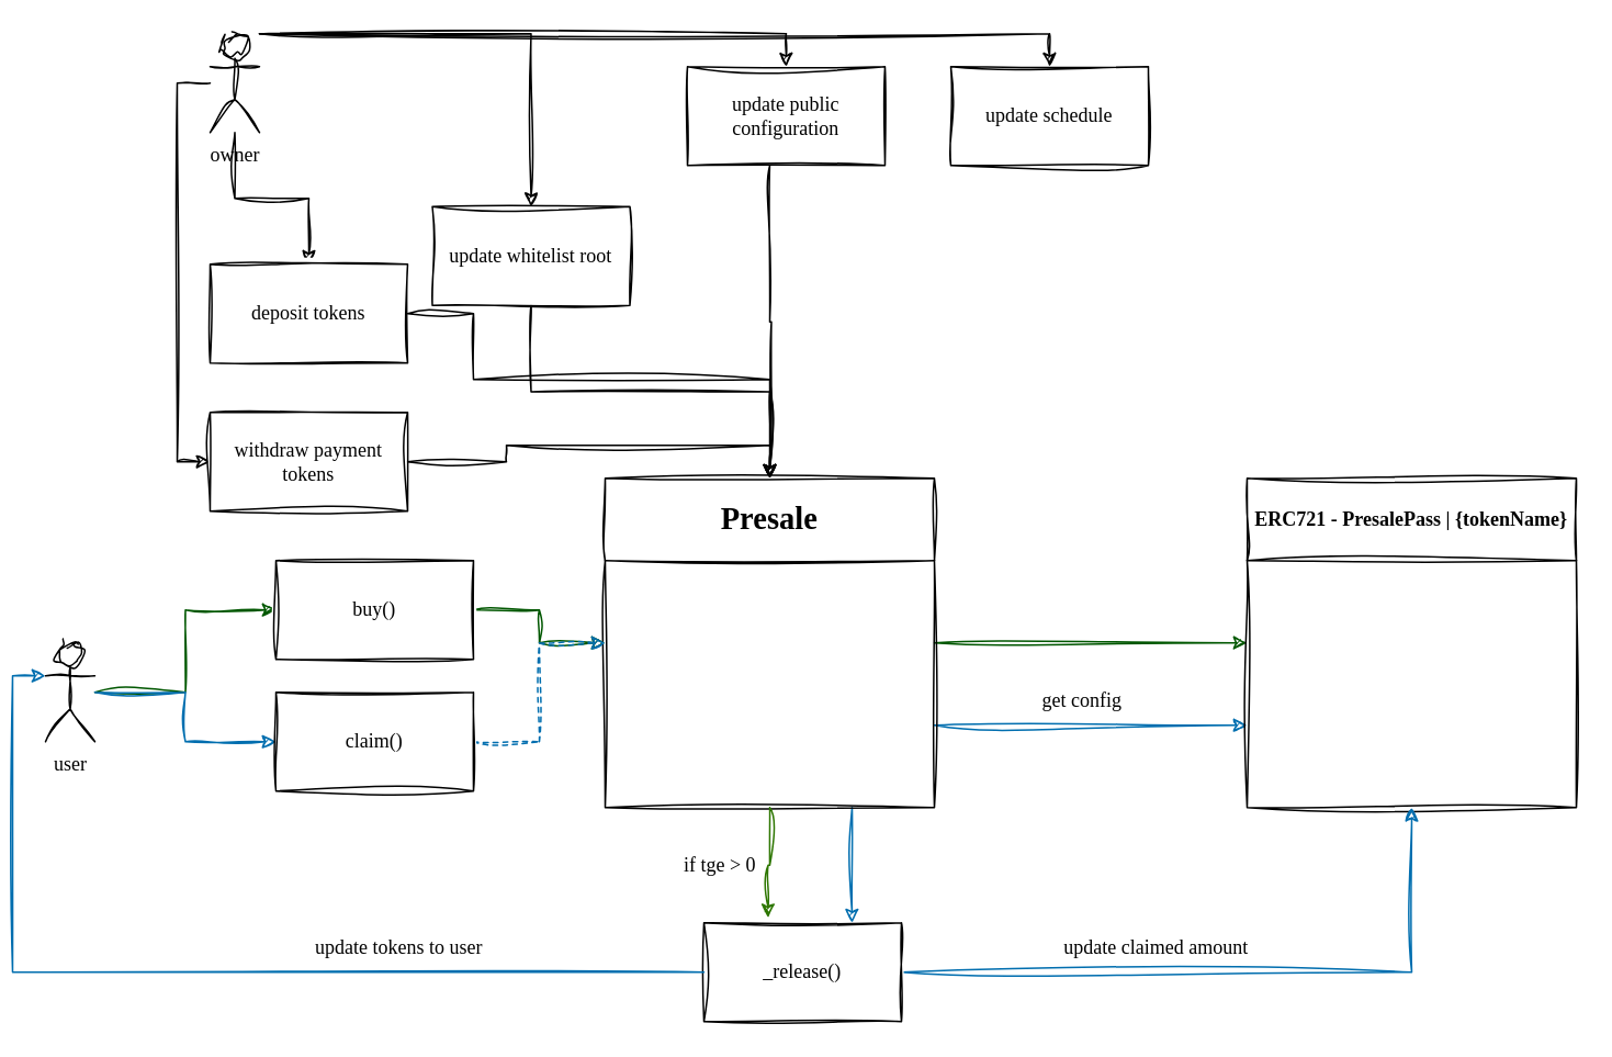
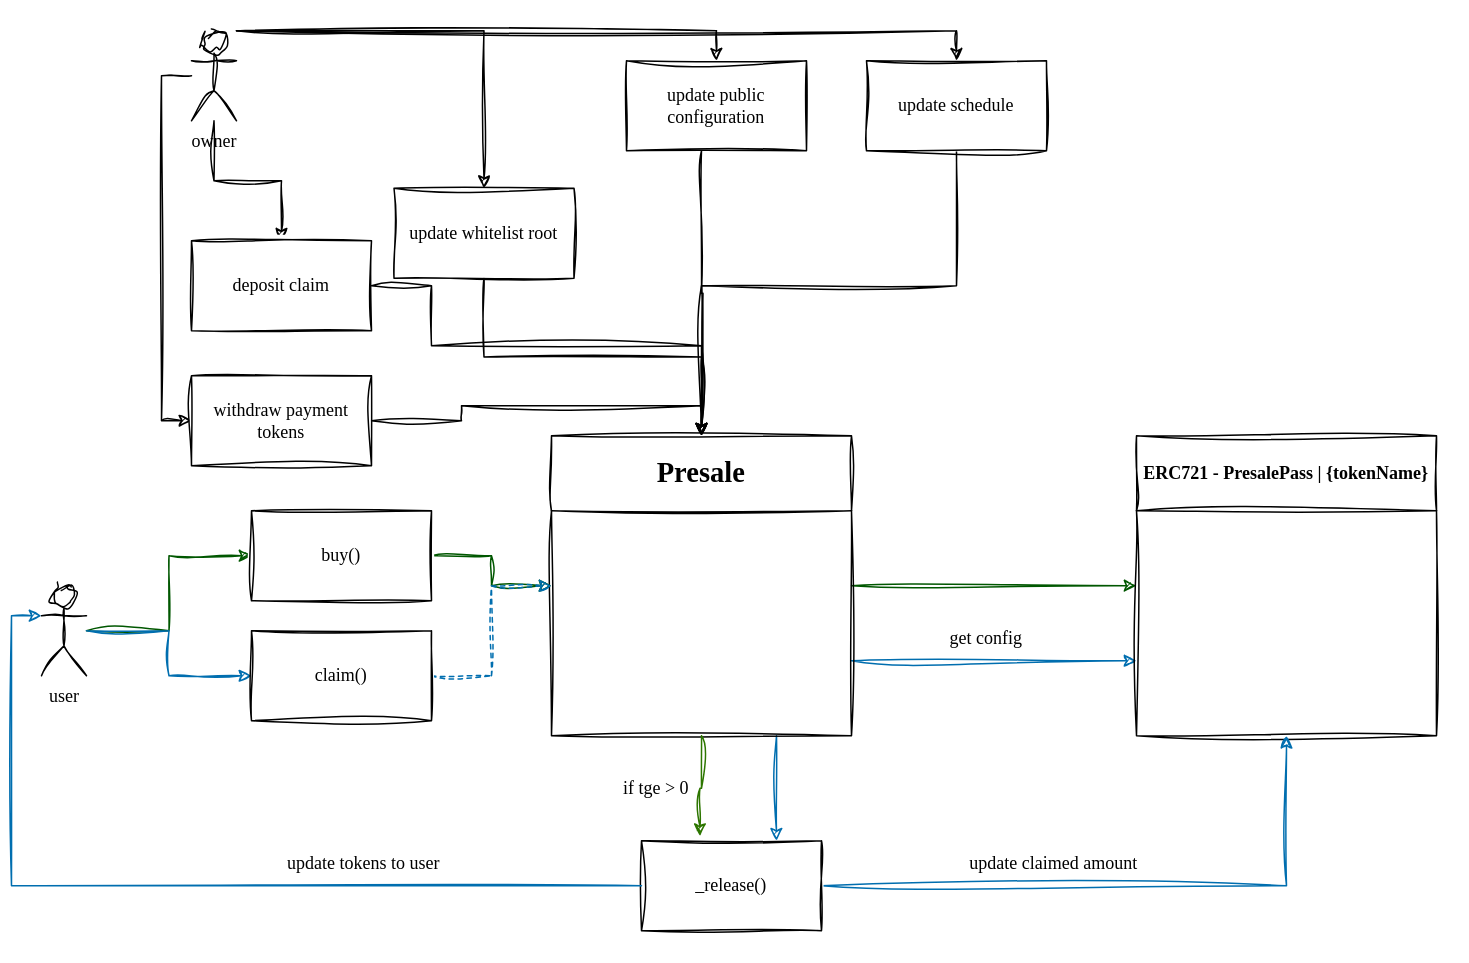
  <mxCell id="0" />
  <mxCell id="1" parent="0" />
  <mxCell id="2" style="edgeStyle=orthogonalEdgeStyle;rounded=0;sketch=1;hachureGap=4;jiggle=2;curveFitting=1;orthogonalLoop=1;jettySize=auto;html=1;entryX=0;entryY=0.5;entryDx=0;entryDy=0;fontFamily=Architects Daughter;fontSource=https%3A%2F%2Ffonts.googleapis.com%2Fcss%3Ffamily%3DArchitects%2BDaughter;fillColor=#008a00;strokeColor=#005700;" edge="1" parent="1" source="4" target="10"><mxGeometry relative="1" as="geometry" /></mxCell>
  <mxCell id="3" style="edgeStyle=orthogonalEdgeStyle;rounded=0;sketch=1;hachureGap=4;jiggle=2;curveFitting=1;orthogonalLoop=1;jettySize=auto;html=1;entryX=0;entryY=0.5;entryDx=0;entryDy=0;fontFamily=Architects Daughter;fontSource=https%3A%2F%2Ffonts.googleapis.com%2Fcss%3Ffamily%3DArchitects%2BDaughter;fillColor=#1ba1e2;strokeColor=#006EAF;" edge="1" parent="1" source="4" target="12"><mxGeometry relative="1" as="geometry" /></mxCell>
  <mxCell id="4" value="user&lt;div&gt;&lt;br&gt;&lt;/div&gt;" style="shape=umlActor;verticalLabelPosition=bottom;verticalAlign=top;html=1;outlineConnect=0;sketch=1;hachureGap=4;jiggle=2;curveFitting=1;fontFamily=Architects Daughter;fontSource=https%3A%2F%2Ffonts.googleapis.com%2Fcss%3Ffamily%3DArchitects%2BDaughter;" vertex="1" parent="1"><mxGeometry x="20" y="390" width="30" height="60" as="geometry" /></mxCell>
  <mxCell id="5" style="edgeStyle=orthogonalEdgeStyle;rounded=0;sketch=1;hachureGap=4;jiggle=2;curveFitting=1;orthogonalLoop=1;jettySize=auto;html=1;entryX=0;entryY=0.5;entryDx=0;entryDy=0;fontFamily=Architects Daughter;fontSource=https%3A%2F%2Ffonts.googleapis.com%2Fcss%3Ffamily%3DArchitects%2BDaughter;fillColor=#008a00;strokeColor=#005700;" edge="1" parent="1" source="8" target="13"><mxGeometry relative="1" as="geometry" /></mxCell>
  <mxCell id="6" style="edgeStyle=orthogonalEdgeStyle;rounded=0;sketch=1;hachureGap=4;jiggle=2;curveFitting=1;orthogonalLoop=1;jettySize=auto;html=1;exitX=1;exitY=0.75;exitDx=0;exitDy=0;entryX=0;entryY=0.75;entryDx=0;entryDy=0;fontFamily=Architects Daughter;fontSource=https%3A%2F%2Ffonts.googleapis.com%2Fcss%3Ffamily%3DArchitects%2BDaughter;fillColor=#1ba1e2;strokeColor=#006EAF;" edge="1" parent="1" source="8" target="13"><mxGeometry relative="1" as="geometry" /></mxCell>
  <mxCell id="7" style="edgeStyle=orthogonalEdgeStyle;rounded=0;sketch=1;hachureGap=4;jiggle=2;curveFitting=1;orthogonalLoop=1;jettySize=auto;html=1;exitX=0.75;exitY=1;exitDx=0;exitDy=0;entryX=0.75;entryY=0;entryDx=0;entryDy=0;fontFamily=Architects Daughter;fontSource=https%3A%2F%2Ffonts.googleapis.com%2Fcss%3Ffamily%3DArchitects%2BDaughter;fillColor=#1ba1e2;strokeColor=#006EAF;" edge="1" parent="1" source="8" target="16"><mxGeometry relative="1" as="geometry" /></mxCell>
  <mxCell id="8" value="&lt;font style=&quot;font-size: 19px;&quot;&gt;Presale&lt;/font&gt;" style="swimlane;whiteSpace=wrap;html=1;sketch=1;hachureGap=4;jiggle=2;curveFitting=1;fontFamily=Architects Daughter;fontSource=https%3A%2F%2Ffonts.googleapis.com%2Fcss%3Ffamily%3DArchitects%2BDaughter;startSize=50;" vertex="1" parent="1"><mxGeometry x="360" y="290" width="200" height="200" as="geometry" /></mxCell>
  <mxCell id="9" style="edgeStyle=orthogonalEdgeStyle;rounded=0;sketch=1;hachureGap=4;jiggle=2;curveFitting=1;orthogonalLoop=1;jettySize=auto;html=1;entryX=0;entryY=0.5;entryDx=0;entryDy=0;fontFamily=Architects Daughter;fontSource=https%3A%2F%2Ffonts.googleapis.com%2Fcss%3Ffamily%3DArchitects%2BDaughter;fillColor=#008a00;strokeColor=#005700;" edge="1" parent="1" source="10" target="8"><mxGeometry relative="1" as="geometry" /></mxCell>
  <mxCell id="10" value="buy()" style="rounded=0;whiteSpace=wrap;html=1;sketch=1;hachureGap=4;jiggle=2;curveFitting=1;fontFamily=Architects Daughter;fontSource=https%3A%2F%2Ffonts.googleapis.com%2Fcss%3Ffamily%3DArchitects%2BDaughter;" vertex="1" parent="1"><mxGeometry x="160" y="340" width="120" height="60" as="geometry" /></mxCell>
  <mxCell id="11" style="edgeStyle=orthogonalEdgeStyle;rounded=0;sketch=1;hachureGap=4;jiggle=2;curveFitting=1;orthogonalLoop=1;jettySize=auto;html=1;entryX=0;entryY=0.5;entryDx=0;entryDy=0;fontFamily=Architects Daughter;fontSource=https%3A%2F%2Ffonts.googleapis.com%2Fcss%3Ffamily%3DArchitects%2BDaughter;fillColor=#1ba1e2;strokeColor=#006EAF;dashed=1;" edge="1" parent="1" source="12" target="8"><mxGeometry relative="1" as="geometry" /></mxCell>
  <mxCell id="12" value="claim()" style="rounded=0;whiteSpace=wrap;html=1;sketch=1;hachureGap=4;jiggle=2;curveFitting=1;fontFamily=Architects Daughter;fontSource=https%3A%2F%2Ffonts.googleapis.com%2Fcss%3Ffamily%3DArchitects%2BDaughter;" vertex="1" parent="1"><mxGeometry x="160" y="420" width="120" height="60" as="geometry" /></mxCell>
  <mxCell id="13" value="ERC721 - PresalePass | {tokenName}" style="swimlane;whiteSpace=wrap;html=1;sketch=1;hachureGap=4;jiggle=2;curveFitting=1;fontFamily=Architects Daughter;fontSource=https%3A%2F%2Ffonts.googleapis.com%2Fcss%3Ffamily%3DArchitects%2BDaughter;startSize=50;" vertex="1" parent="1"><mxGeometry x="750" y="290" width="200" height="200" as="geometry" /></mxCell>
  <mxCell id="14" value="get config" style="text;html=1;align=center;verticalAlign=middle;whiteSpace=wrap;rounded=0;fontFamily=Architects Daughter;fontSource=https%3A%2F%2Ffonts.googleapis.com%2Fcss%3Ffamily%3DArchitects%2BDaughter;" vertex="1" parent="1"><mxGeometry x="620" y="410" width="60" height="30" as="geometry" /></mxCell>
  <mxCell id="15" style="edgeStyle=orthogonalEdgeStyle;rounded=0;sketch=1;hachureGap=4;jiggle=2;curveFitting=1;orthogonalLoop=1;jettySize=auto;html=1;entryX=0.5;entryY=1;entryDx=0;entryDy=0;fontFamily=Architects Daughter;fontSource=https%3A%2F%2Ffonts.googleapis.com%2Fcss%3Ffamily%3DArchitects%2BDaughter;fillColor=#1ba1e2;strokeColor=#006EAF;" edge="1" parent="1" source="16" target="13"><mxGeometry relative="1" as="geometry" /></mxCell>
  <mxCell id="16" value="_release()" style="rounded=0;whiteSpace=wrap;html=1;sketch=1;hachureGap=4;jiggle=2;curveFitting=1;fontFamily=Architects Daughter;fontSource=https%3A%2F%2Ffonts.googleapis.com%2Fcss%3Ffamily%3DArchitects%2BDaughter;" vertex="1" parent="1"><mxGeometry x="420" y="560" width="120" height="60" as="geometry" /></mxCell>
  <mxCell id="17" style="edgeStyle=orthogonalEdgeStyle;rounded=0;sketch=1;hachureGap=4;jiggle=2;curveFitting=1;orthogonalLoop=1;jettySize=auto;html=1;entryX=0;entryY=0.333;entryDx=0;entryDy=0;entryPerimeter=0;fontFamily=Architects Daughter;fontSource=https%3A%2F%2Ffonts.googleapis.com%2Fcss%3Ffamily%3DArchitects%2BDaughter;fillColor=#1ba1e2;strokeColor=#006EAF;" edge="1" parent="1" source="16" target="4"><mxGeometry relative="1" as="geometry" /></mxCell>
  <mxCell id="18" value="update tokens to user" style="text;html=1;align=center;verticalAlign=middle;whiteSpace=wrap;rounded=0;fontFamily=Architects Daughter;fontSource=https%3A%2F%2Ffonts.googleapis.com%2Fcss%3Ffamily%3DArchitects%2BDaughter;" vertex="1" parent="1"><mxGeometry x="160" y="560" width="150" height="30" as="geometry" /></mxCell>
  <mxCell id="19" value="update claimed amount" style="text;html=1;align=center;verticalAlign=middle;whiteSpace=wrap;rounded=0;fontFamily=Architects Daughter;fontSource=https%3A%2F%2Ffonts.googleapis.com%2Fcss%3Ffamily%3DArchitects%2BDaughter;" vertex="1" parent="1"><mxGeometry x="630" y="560" width="130" height="30" as="geometry" /></mxCell>
  <mxCell id="20" style="edgeStyle=orthogonalEdgeStyle;rounded=0;sketch=1;hachureGap=4;jiggle=2;curveFitting=1;orthogonalLoop=1;jettySize=auto;html=1;entryX=0.325;entryY=-0.05;entryDx=0;entryDy=0;entryPerimeter=0;fontFamily=Architects Daughter;fontSource=https%3A%2F%2Ffonts.googleapis.com%2Fcss%3Ffamily%3DArchitects%2BDaughter;fillColor=#60a917;strokeColor=#2D7600;" edge="1" parent="1" source="8" target="16"><mxGeometry relative="1" as="geometry" /></mxCell>
  <mxCell id="21" value="if tge &amp;gt; 0" style="text;html=1;align=center;verticalAlign=middle;whiteSpace=wrap;rounded=0;fontFamily=Architects Daughter;fontSource=https%3A%2F%2Ffonts.googleapis.com%2Fcss%3Ffamily%3DArchitects%2BDaughter;" vertex="1" parent="1"><mxGeometry x="400" y="510" width="60" height="30" as="geometry" /></mxCell>
  <mxCell id="22" style="edgeStyle=orthogonalEdgeStyle;rounded=0;sketch=1;hachureGap=4;jiggle=2;curveFitting=1;orthogonalLoop=1;jettySize=auto;html=1;entryX=0.5;entryY=0;entryDx=0;entryDy=0;fontFamily=Architects Daughter;fontSource=https%3A%2F%2Ffonts.googleapis.com%2Fcss%3Ffamily%3DArchitects%2BDaughter;" edge="1" parent="1" source="27" target="29"><mxGeometry relative="1" as="geometry"><Array as="points"><mxPoint x="315" y="20" /></Array></mxGeometry></mxCell>
  <mxCell id="23" style="edgeStyle=orthogonalEdgeStyle;rounded=0;sketch=1;hachureGap=4;jiggle=2;curveFitting=1;orthogonalLoop=1;jettySize=auto;html=1;entryX=0.5;entryY=0;entryDx=0;entryDy=0;fontFamily=Architects Daughter;fontSource=https%3A%2F%2Ffonts.googleapis.com%2Fcss%3Ffamily%3DArchitects%2BDaughter;" edge="1" parent="1" source="27" target="31"><mxGeometry relative="1" as="geometry"><Array as="points"><mxPoint x="470" y="20" /></Array></mxGeometry></mxCell>
  <mxCell id="24" style="edgeStyle=orthogonalEdgeStyle;rounded=0;sketch=1;hachureGap=4;jiggle=2;curveFitting=1;orthogonalLoop=1;jettySize=auto;html=1;entryX=0.5;entryY=0;entryDx=0;entryDy=0;fontFamily=Architects Daughter;fontSource=https%3A%2F%2Ffonts.googleapis.com%2Fcss%3Ffamily%3DArchitects%2BDaughter;" edge="1" parent="1" source="27" target="33"><mxGeometry relative="1" as="geometry"><Array as="points"><mxPoint x="630" y="20" /></Array></mxGeometry></mxCell>
  <mxCell id="25" style="edgeStyle=orthogonalEdgeStyle;rounded=0;sketch=1;hachureGap=4;jiggle=2;curveFitting=1;orthogonalLoop=1;jettySize=auto;html=1;entryX=0.5;entryY=0;entryDx=0;entryDy=0;fontFamily=Architects Daughter;fontSource=https%3A%2F%2Ffonts.googleapis.com%2Fcss%3Ffamily%3DArchitects%2BDaughter;" edge="1" parent="1" source="27" target="35"><mxGeometry relative="1" as="geometry" /></mxCell>
  <mxCell id="26" style="edgeStyle=orthogonalEdgeStyle;rounded=0;sketch=1;hachureGap=4;jiggle=2;curveFitting=1;orthogonalLoop=1;jettySize=auto;html=1;entryX=0;entryY=0.5;entryDx=0;entryDy=0;fontFamily=Architects Daughter;fontSource=https%3A%2F%2Ffonts.googleapis.com%2Fcss%3Ffamily%3DArchitects%2BDaughter;" edge="1" parent="1" source="27" target="37"><mxGeometry relative="1" as="geometry"><Array as="points"><mxPoint x="100" y="50" /><mxPoint x="100" y="280" /></Array></mxGeometry></mxCell>
  <mxCell id="27" value="owner" style="shape=umlActor;verticalLabelPosition=bottom;verticalAlign=top;html=1;outlineConnect=0;sketch=1;hachureGap=4;jiggle=2;curveFitting=1;fontFamily=Architects Daughter;fontSource=https%3A%2F%2Ffonts.googleapis.com%2Fcss%3Ffamily%3DArchitects%2BDaughter;" vertex="1" parent="1"><mxGeometry x="120" y="20" width="30" height="60" as="geometry" /></mxCell>
  <mxCell id="28" style="edgeStyle=orthogonalEdgeStyle;rounded=0;sketch=1;hachureGap=4;jiggle=2;curveFitting=1;orthogonalLoop=1;jettySize=auto;html=1;entryX=0.5;entryY=0;entryDx=0;entryDy=0;fontFamily=Architects Daughter;fontSource=https%3A%2F%2Ffonts.googleapis.com%2Fcss%3Ffamily%3DArchitects%2BDaughter;" edge="1" parent="1" source="29" target="8"><mxGeometry relative="1" as="geometry" /></mxCell>
  <mxCell id="29" value="update whitelist root" style="rounded=0;whiteSpace=wrap;html=1;sketch=1;hachureGap=4;jiggle=2;curveFitting=1;fontFamily=Architects Daughter;fontSource=https%3A%2F%2Ffonts.googleapis.com%2Fcss%3Ffamily%3DArchitects%2BDaughter;" vertex="1" parent="1"><mxGeometry x="255" y="125" width="120" height="60" as="geometry" /></mxCell>
  <mxCell id="30" style="edgeStyle=orthogonalEdgeStyle;rounded=0;sketch=1;hachureGap=4;jiggle=2;curveFitting=1;orthogonalLoop=1;jettySize=auto;html=1;fontFamily=Architects Daughter;fontSource=https%3A%2F%2Ffonts.googleapis.com%2Fcss%3Ffamily%3DArchitects%2BDaughter;" edge="1" parent="1" source="31"><mxGeometry relative="1" as="geometry"><mxPoint x="460" y="290" as="targetPoint" /><Array as="points"><mxPoint x="460" y="195" /><mxPoint x="461" y="195" /></Array></mxGeometry></mxCell>
  <mxCell id="31" value="update public configuration" style="rounded=0;whiteSpace=wrap;html=1;sketch=1;hachureGap=4;jiggle=2;curveFitting=1;fontFamily=Architects Daughter;fontSource=https%3A%2F%2Ffonts.googleapis.com%2Fcss%3Ffamily%3DArchitects%2BDaughter;" vertex="1" parent="1"><mxGeometry x="410" y="40" width="120" height="60" as="geometry" /></mxCell>
+ <mxCell id="32" style="edgeStyle=orthogonalEdgeStyle;rounded=0;sketch=1;hachureGap=4;jiggle=2;curveFitting=1;orthogonalLoop=1;jettySize=auto;html=1;entryX=0.5;entryY=0;entryDx=0;entryDy=0;fontFamily=Architects Daughter;fontSource=https%3A%2F%2Ffonts.googleapis.com%2Fcss%3Ffamily%3DArchitects%2BDaughter;" edge="1" parent="1" source="33" target="8"><mxGeometry relative="1" as="geometry"><Array as="points"><mxPoint x="630" y="190" /><mxPoint x="460" y="190" /></Array></mxGeometry></mxCell>
  <mxCell id="33" value="update schedule" style="rounded=0;whiteSpace=wrap;html=1;sketch=1;hachureGap=4;jiggle=2;curveFitting=1;fontFamily=Architects Daughter;fontSource=https%3A%2F%2Ffonts.googleapis.com%2Fcss%3Ffamily%3DArchitects%2BDaughter;" vertex="1" parent="1"><mxGeometry x="570" y="40" width="120" height="60" as="geometry" /></mxCell>
  <mxCell id="34" style="edgeStyle=orthogonalEdgeStyle;rounded=0;sketch=1;hachureGap=4;jiggle=2;curveFitting=1;orthogonalLoop=1;jettySize=auto;html=1;entryX=0.5;entryY=0;entryDx=0;entryDy=0;fontFamily=Architects Daughter;fontSource=https%3A%2F%2Ffonts.googleapis.com%2Fcss%3Ffamily%3DArchitects%2BDaughter;exitX=1;exitY=0.5;exitDx=0;exitDy=0;" edge="1" parent="1" source="35" target="8"><mxGeometry relative="1" as="geometry"><Array as="points"><mxPoint x="280" y="190" /><mxPoint x="280" y="230" /><mxPoint x="460" y="230" /></Array></mxGeometry></mxCell>
- <mxCell id="35" value="deposit tokens" style="rounded=0;whiteSpace=wrap;html=1;sketch=1;hachureGap=4;jiggle=2;curveFitting=1;fontFamily=Architects Daughter;fontSource=https%3A%2F%2Ffonts.googleapis.com%2Fcss%3Ffamily%3DArchitects%2BDaughter;" vertex="1" parent="1"><mxGeometry x="120" y="160" width="120" height="60" as="geometry" /></mxCell>
+ <mxCell id="35" value="deposit claim" style="rounded=0;whiteSpace=wrap;html=1;sketch=1;hachureGap=4;jiggle=2;curveFitting=1;fontFamily=Architects Daughter;fontSource=https%3A%2F%2Ffonts.googleapis.com%2Fcss%3Ffamily%3DArchitects%2BDaughter;" vertex="1" parent="1"><mxGeometry x="120" y="160" width="120" height="60" as="geometry" /></mxCell>
  <mxCell id="36" style="edgeStyle=orthogonalEdgeStyle;rounded=0;sketch=1;hachureGap=4;jiggle=2;curveFitting=1;orthogonalLoop=1;jettySize=auto;html=1;entryX=0.5;entryY=0;entryDx=0;entryDy=0;fontFamily=Architects Daughter;fontSource=https%3A%2F%2Ffonts.googleapis.com%2Fcss%3Ffamily%3DArchitects%2BDaughter;" edge="1" parent="1" source="37" target="8"><mxGeometry relative="1" as="geometry" /></mxCell>
  <mxCell id="37" value="withdraw payment tokens" style="rounded=0;whiteSpace=wrap;html=1;sketch=1;hachureGap=4;jiggle=2;curveFitting=1;fontFamily=Architects Daughter;fontSource=https%3A%2F%2Ffonts.googleapis.com%2Fcss%3Ffamily%3DArchitects%2BDaughter;" vertex="1" parent="1"><mxGeometry x="120" y="250" width="120" height="60" as="geometry" /></mxCell>
